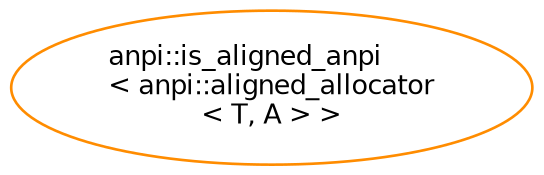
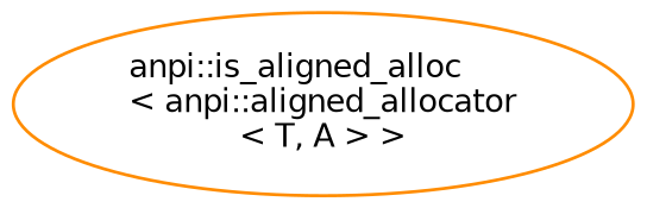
  digraph {
    rankdir=LR
-   n1 [color=darkorange fillcolor=white fontname=Helvetica fontsize=10 height=0.2 label="anpi::is_aligned_anpi\l\< anpi::aligned_allocator\l\< T, A \> \>" shape=ellipse style=filled width=0.4]
+   n1 [color=darkorange fillcolor=white fontname=Helvetica fontsize=10 height=0.2 label="anpi::is_aligned_alloc\l\< anpi::aligned_allocator\l\< T, A \> \>" shape=ellipse style=filled width=0.4]
  }
